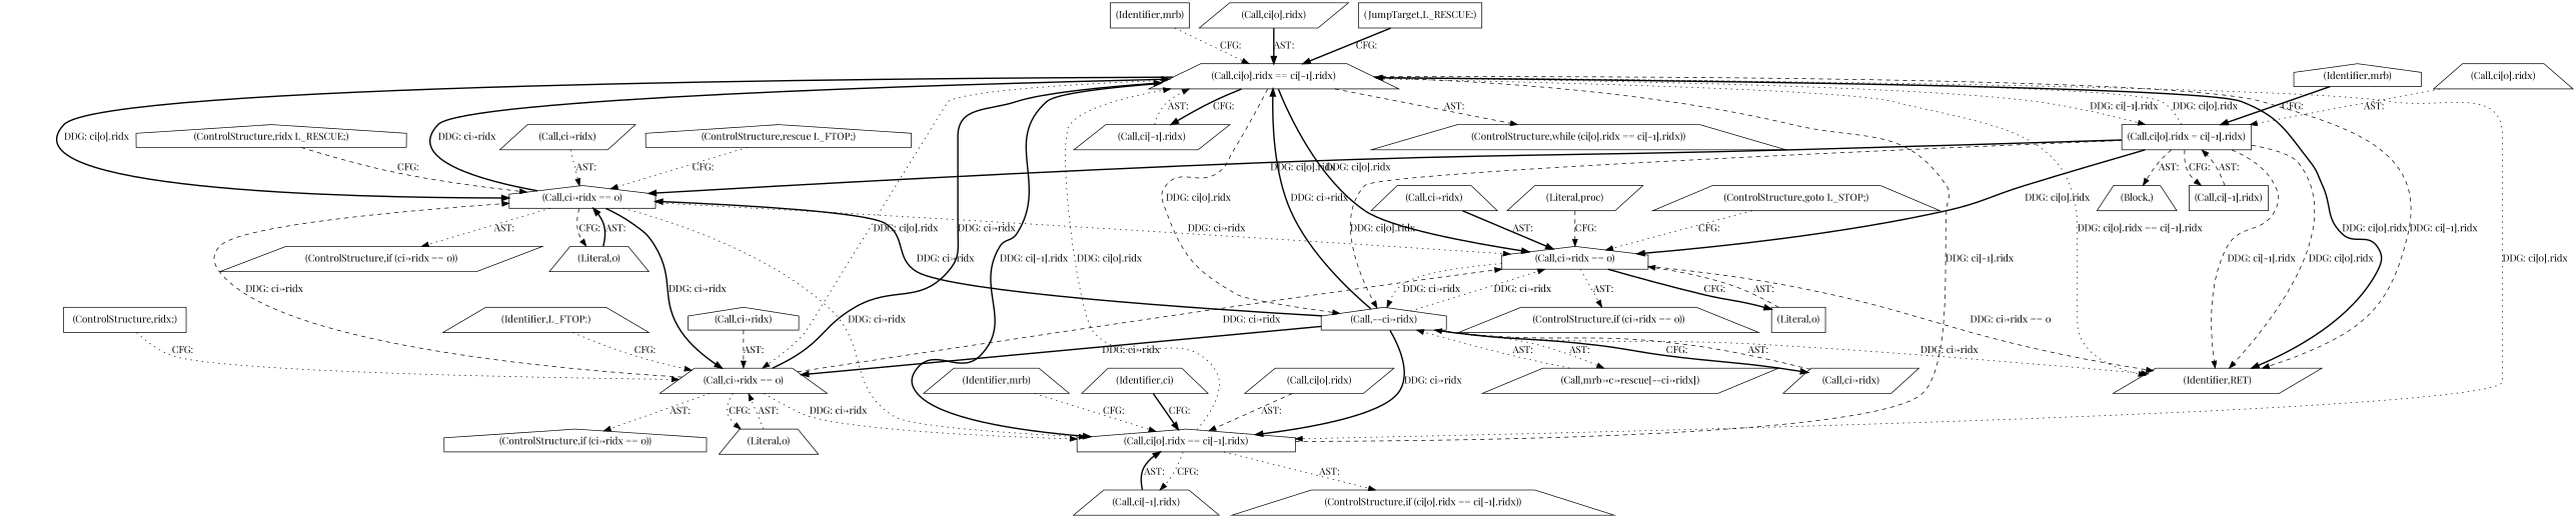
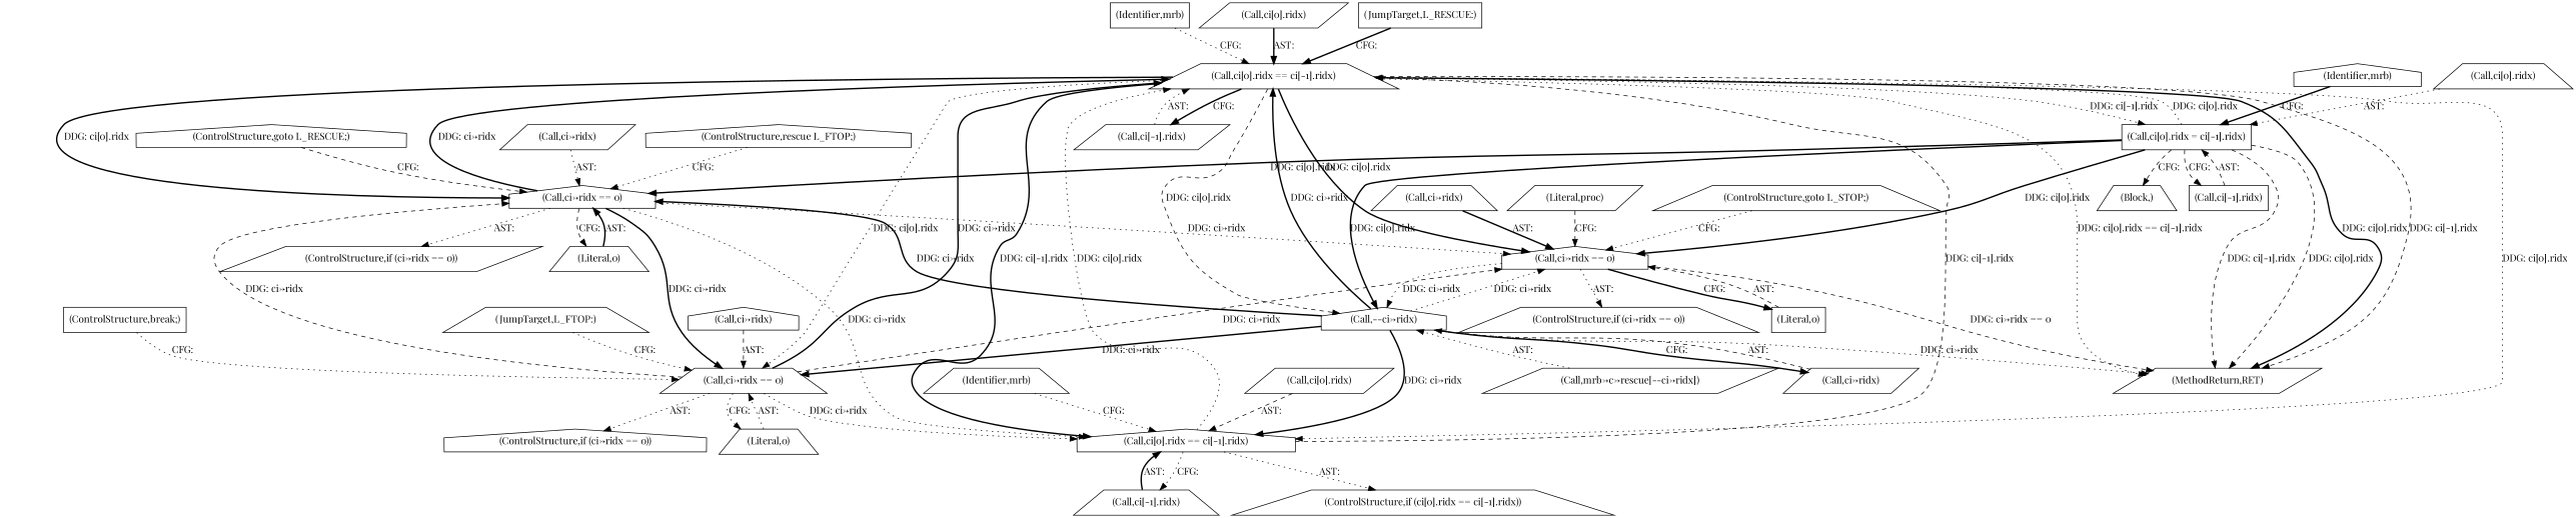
  digraph {
    fontname="Playfair Display"
    node [fontname="Playfair Display" shape=trapezium]
    edge [fontname="Playfair Display" style=dotted]
    n1 [label="(Call,ci[0].ridx == ci[-1].ridx)"]
    n2 [label="(Call,ci[0].ridx == ci[-1].ridx)" shape=house]
    n3 [label="(Call,ci->ridx == 0)" shape=house]
    n4 [label="(Call,--ci->ridx)" shape=house]
    n5 [label="(Call,ci[0].ridx = ci[-1].ridx)" shape=box]
    n6 [label="(Call,ci->ridx == 0)" shape=house]
    n7 [label="(Call,ci->ridx == 0)"]
    n8 [label="(Call,ci[-1].ridx)" shape=parallelogram]
-   n9 [label="(Identifier,RET)" shape=parallelogram]
-   n10 [label="(ControlStructure,while (ci[0].ridx == ci[-1].ridx))"]
+   n9 [label="(MethodReturn,RET)" shape=parallelogram]
    n11 [label="(Call,ci[-1].ridx)"]
    n12 [label="(ControlStructure,if (ci[0].ridx == ci[-1].ridx))"]
    n13 [label="(ControlStructure,if (ci->ridx == 0))" shape=parallelogram]
    n14 [label="(Literal,0)"]
    n15 [label="(Call,ci->ridx)" shape=parallelogram]
    n16 [label="(Call,mrb->c->rescue[--ci->ridx])" shape=parallelogram]
    n17 [label="(Block,)"]
    n18 [label="(Call,ci[-1].ridx)" shape=box]
    n19 [label="(Literal,0)" shape=box]
    n20 [label="(ControlStructure,if (ci->ridx == 0))"]
    n21 [label="(Literal,0)"]
    n22 [label="(ControlStructure,if (ci->ridx == 0))" shape=house]
    n23 [label="(ControlStructure,rescue L_FTOP;)" shape=house]
    n24 [label="(Call,ci[0].ridx)"]
-   n25 [label="(ControlStructure,ridx;)" shape=box]
+   n25 [label="(ControlStructure,break;)" shape=box]
    n26 [label="(Call,ci->ridx)"]
    n27 [label="(Identifier,mrb)"]
-   n28 [label="(ControlStructure,ridx L_RESCUE;)" shape=house]
-   n29 [label="(Identifier,ci)"]
-   n30 [label="(Identifier,L_FTOP:)"]
+   n28 [label="(ControlStructure,goto L_RESCUE;)" shape=house]
+   n30 [label="(JumpTarget,L_FTOP:)"]
    n31 [label="(Call,ci[0].ridx)" shape=parallelogram]
    n32 [label="(Identifier,mrb)" shape=box]
    n33 [label="(Literal,proc)" shape=parallelogram]
    n34 [label="(Call,ci[0].ridx)" shape=parallelogram]
    n35 [label="(ControlStructure,goto L_STOP;)"]
    n36 [label="(JumpTarget,L_RESCUE:)" shape=box]
    n37 [label="(Identifier,mrb)" shape=house]
    n38 [label="(Call,ci->ridx)" shape=house]
    n39 [label="(Call,ci->ridx)" shape=parallelogram]
    n1 -> n2 [label="DDG: ci[0].ridx"]
    n1 -> n2 [label="DDG: ci[-1].ridx" style=bold]
    n1 -> n3 [label="DDG: ci[0].ridx" style=bold]
    n1 -> n4 [label="DDG: ci[0].ridx" style=dashed]
    n1 -> n5 [label="DDG: ci[-1].ridx"]
    n1 -> n6 [label="DDG: ci[0].ridx" style=bold]
    n1 -> n7 [label="DDG: ci[0].ridx"]
    n1 -> n8 [label="CFG: " style=bold]
    n1 -> n9 [label="DDG: ci[0].ridx == ci[-1].ridx"]
    n1 -> n9 [label="DDG: ci[0].ridx" style=bold]
    n1 -> n9 [label="DDG: ci[-1].ridx" style=dashed]
-   n1 -> n10 [label="AST: " style=dashed]
    n2 -> n1 [label="DDG: ci[0].ridx"]
    n2 -> n1 [label="DDG: ci[-1].ridx" style=dashed]
    n2 -> n11 [label="CFG: "]
    n2 -> n12 [label="AST: "]
    n3 -> n1 [label="DDG: ci->ridx" style=bold]
    n3 -> n2 [label="DDG: ci->ridx"]
    n3 -> n6 [label="DDG: ci->ridx"]
    n3 -> n7 [label="DDG: ci->ridx" style=bold]
    n3 -> n13 [label="AST: "]
    n3 -> n14 [label="CFG: " style=dashed]
    n4 -> n1 [label="DDG: ci->ridx" style=bold]
    n4 -> n2 [label="DDG: ci->ridx" style=bold]
    n4 -> n3 [label="DDG: ci->ridx" style=bold]
    n4 -> n6 [label="DDG: ci->ridx"]
    n4 -> n7 [label="DDG: ci->ridx" style=bold]
    n4 -> n9 [label="DDG: ci->ridx"]
    n4 -> n15 [label="CFG: " style=bold]
-   n4 -> n16 [label="AST: "]
    n5 -> n1 [label="DDG: ci[0].ridx"]
    n5 -> n3 [label="DDG: ci[0].ridx" style=bold]
-   n5 -> n4 [label="DDG: ci[0].ridx" style=dashed]
+   n5 -> n4 [label="DDG: ci[0].ridx" style=bold]
    n5 -> n6 [label="DDG: ci[0].ridx" style=bold]
    n5 -> n9 [label="DDG: ci[0].ridx" style=dashed]
    n5 -> n9 [label="DDG: ci[-1].ridx" style=dashed]
-   n5 -> n17 [label="AST: " style=dashed]
+   n5 -> n17 [label="CFG: " style=dashed]
    n5 -> n18 [label="CFG: " style=dashed]
    n6 -> n4 [label="DDG: ci->ridx"]
    n6 -> n9 [label="DDG: ci->ridx == 0" style=dashed]
    n6 -> n19 [label="CFG: " style=bold]
    n6 -> n20 [label="AST: "]
    n7 -> n1 [label="DDG: ci->ridx" style=bold]
    n7 -> n2 [label="DDG: ci->ridx"]
    n7 -> n3 [label="DDG: ci->ridx" style=dashed]
    n7 -> n6 [label="DDG: ci->ridx" style=dashed]
    n7 -> n21 [label="CFG: "]
    n7 -> n22 [label="AST: "]
    n8 -> n1 [label="AST: "]
    n11 -> n2 [label="AST: " style=bold]
    n14 -> n3 [label="AST: " style=bold]
    n15 -> n4 [label="AST: " style=dashed]
    n16 -> n4 [label="AST: "]
    n18 -> n5 [label="AST: " style=dashed]
    n19 -> n6 [label="AST: " style=dashed]
    n21 -> n7 [label="AST: "]
    n23 -> n3 [label="CFG: "]
    n24 -> n5 [label="AST: "]
    n25 -> n7 [label="CFG: "]
    n26 -> n6 [label="AST: " style=bold]
    n27 -> n2 [label="CFG: "]
    n28 -> n3 [label="CFG: " style=dashed]
-   n29 -> n2 [label="CFG: " style=bold]
    n30 -> n7 [label="CFG: "]
    n31 -> n2 [label="AST: " style=dashed]
    n32 -> n1 [label="CFG: "]
    n33 -> n6 [label="CFG: " style=dashed]
    n34 -> n1 [label="AST: " style=bold]
    n35 -> n6 [label="CFG: "]
    n36 -> n1 [label="CFG: " style=bold]
    n37 -> n5 [label="CFG: " style=bold]
    n38 -> n7 [label="AST: " style=dashed]
    n39 -> n3 [label="AST: "]
  }
